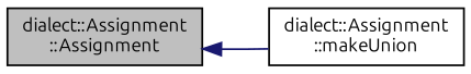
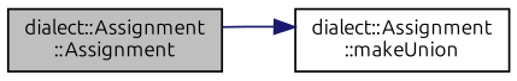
  digraph {
    rankdir=LR
    fontname=Ubuntu
    node [color=black fontname=Ubuntu fontsize=10 shape=record style=filled]
    n1 [fillcolor=grey75 fontcolor=black height=0.2 label="dialect::Assignment\l::Assignment" width=0.4]
    n2 [fillcolor=white height=0.2 label="dialect::Assignment\l::makeUnion" width=0.4]
-   n1 -> n2 [color=midnightblue dir=back fontname=Ubuntu fontsize=10 labelfontname=Helvetica labelfontsize=10 style=solid]
+   n2 -> n1 [color=midnightblue dir=back fontname=Ubuntu fontsize=10 labelfontname=Helvetica labelfontsize=10 style=solid]
  }
